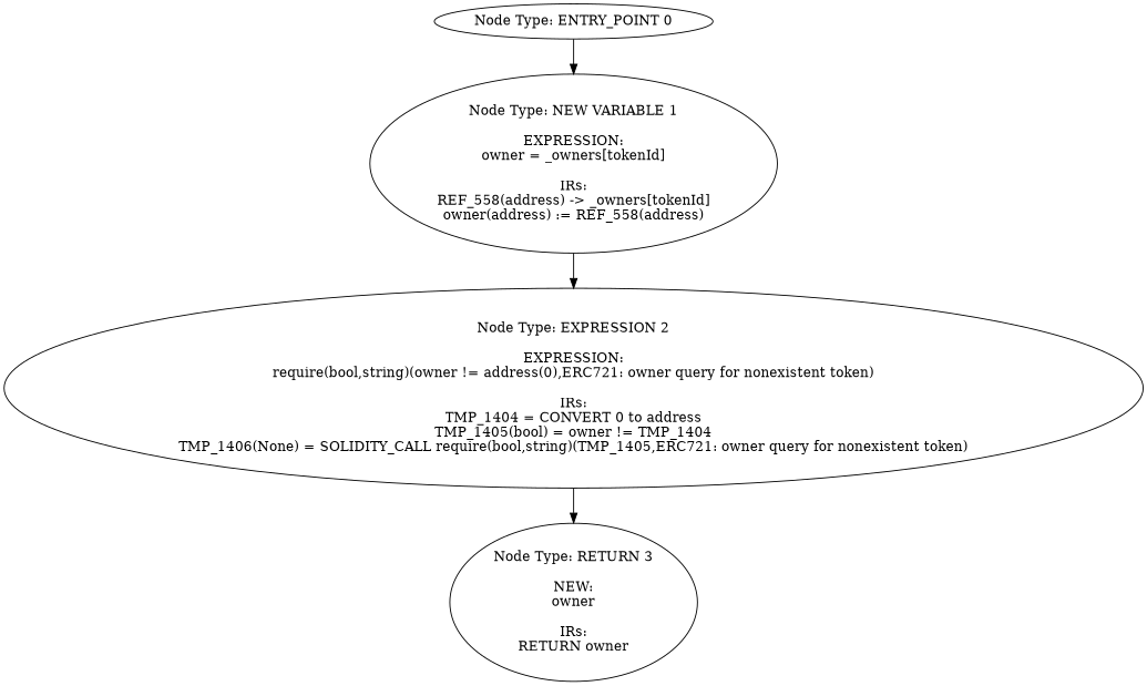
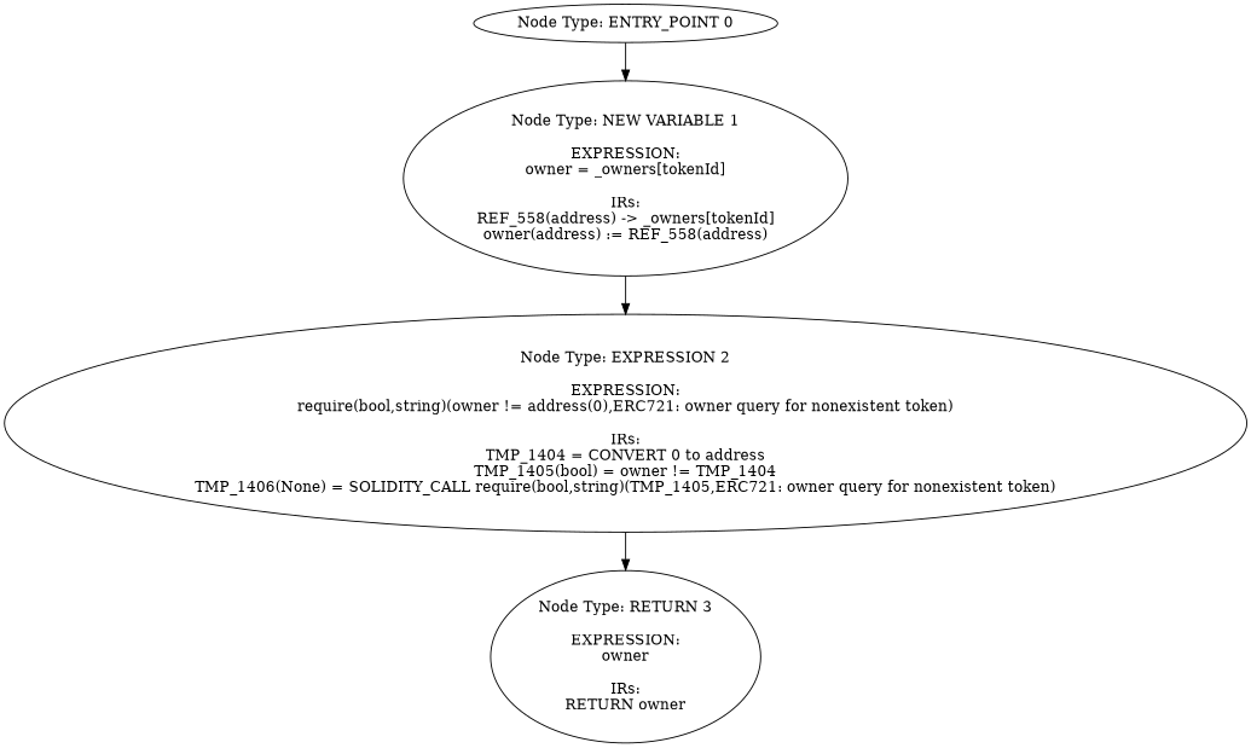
  digraph {
    n1 [label="Node Type: ENTRY_POINT 0\n"]
    n2 [label="Node Type: NEW VARIABLE 1\n\nEXPRESSION:\nowner = _owners[tokenId]\n\nIRs:\nREF_558(address) -> _owners[tokenId]\nowner(address) := REF_558(address)"]
    n3 [label="Node Type: EXPRESSION 2\n\nEXPRESSION:\nrequire(bool,string)(owner != address(0),ERC721: owner query for nonexistent token)\n\nIRs:\nTMP_1404 = CONVERT 0 to address\nTMP_1405(bool) = owner != TMP_1404\nTMP_1406(None) = SOLIDITY_CALL require(bool,string)(TMP_1405,ERC721: owner query for nonexistent token)"]
-   n4 [label="Node Type: RETURN 3\n\nNEW:\nowner\n\nIRs:\nRETURN owner"]
+   n4 [label="Node Type: RETURN 3\n\nEXPRESSION:\nowner\n\nIRs:\nRETURN owner"]
    n1 -> n2
    n2 -> n3
    n3 -> n4
  }
